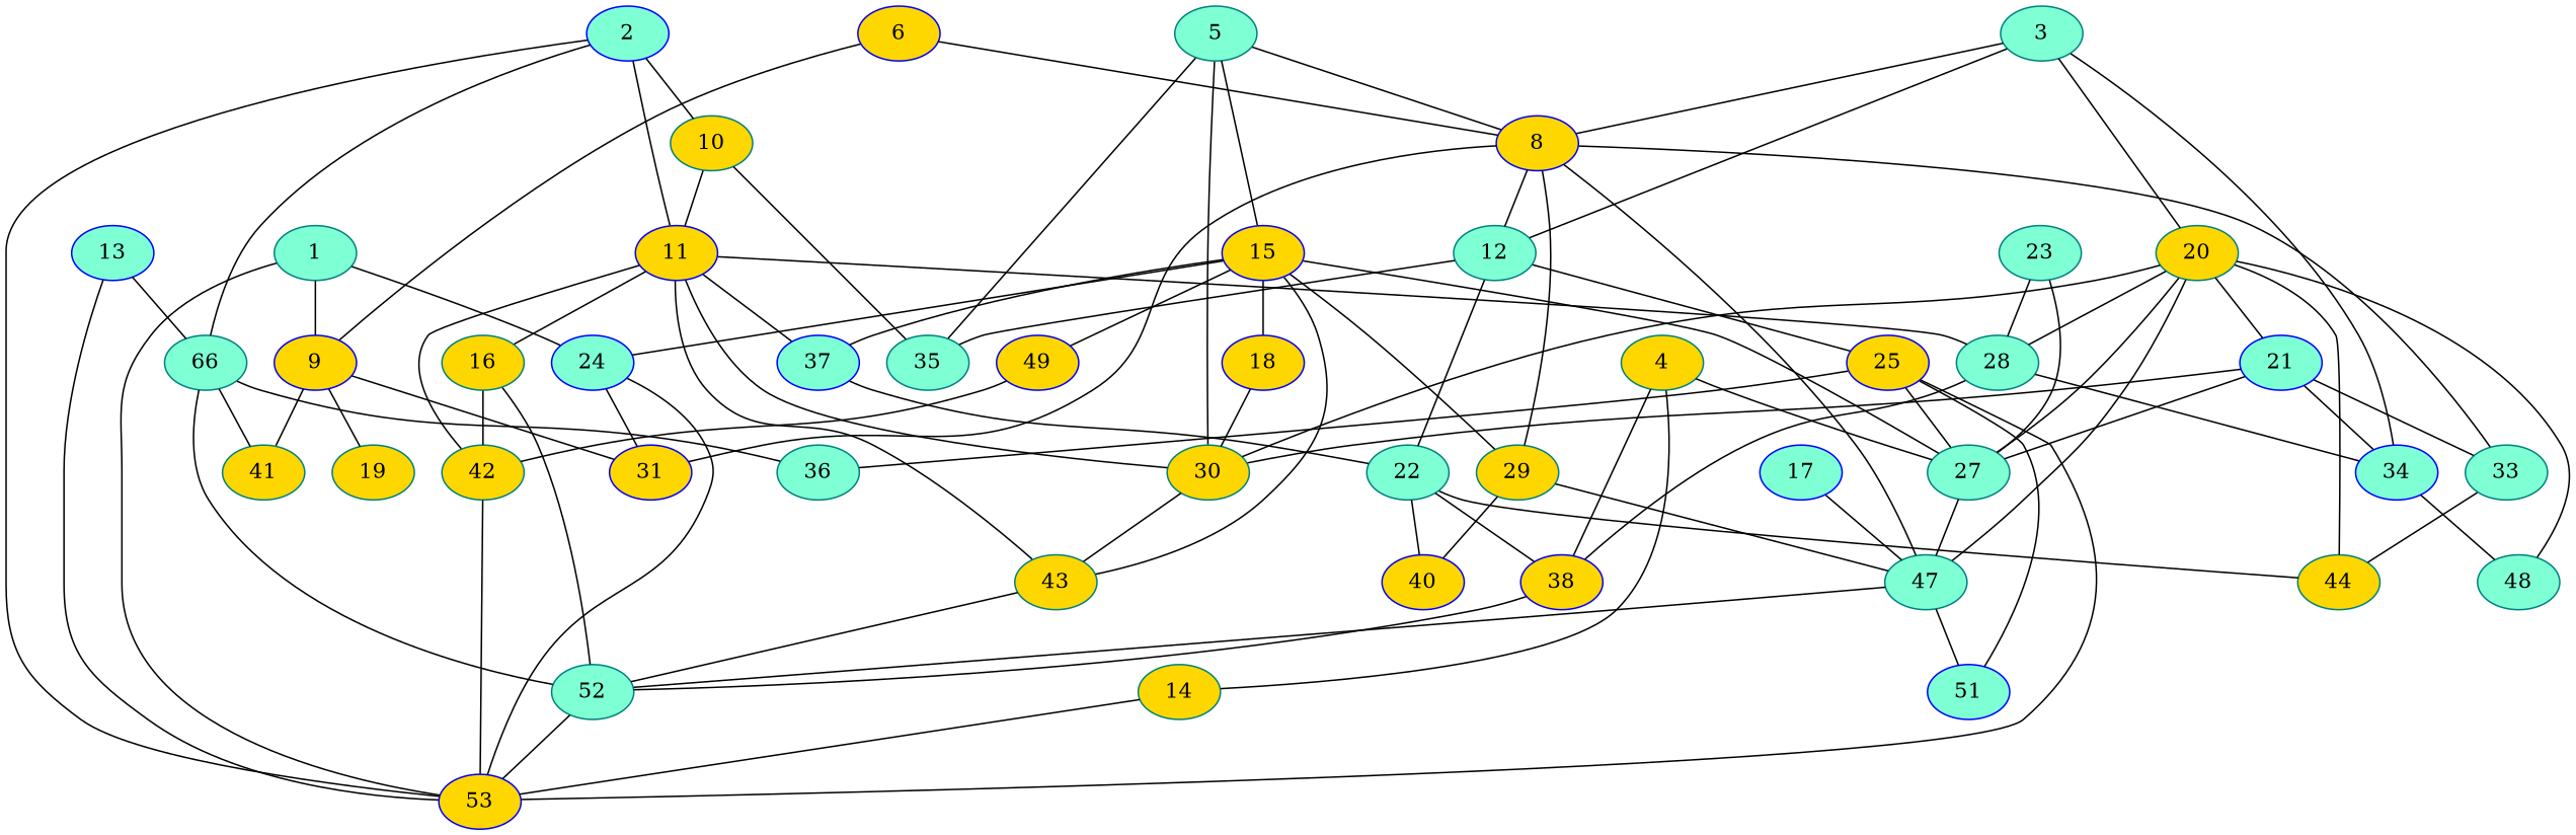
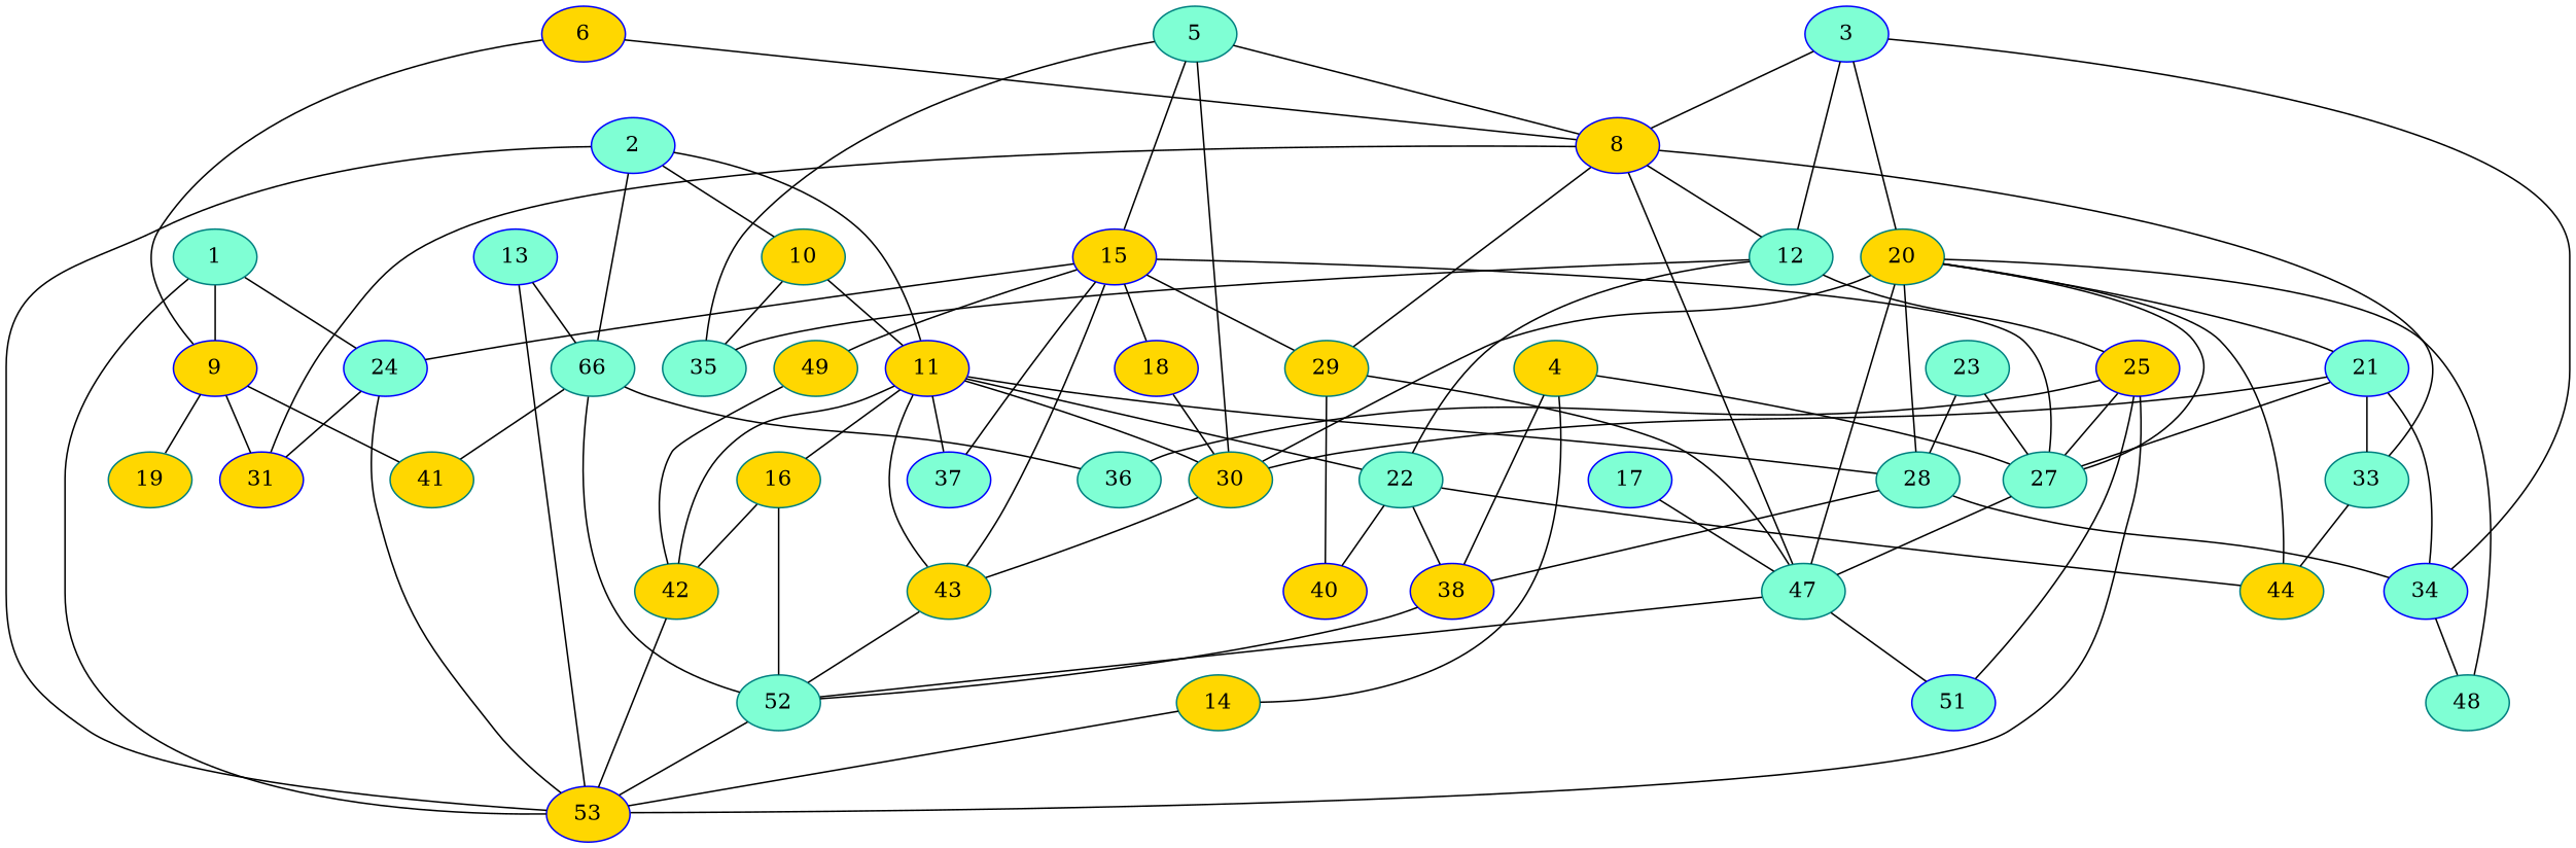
  graph {
    node [color=teal fillcolor=gold style=filled]
    edge [weight=1.0]
    9 [color=blue]
    1 [fillcolor=aquamarine]
    24 [color=blue fillcolor=aquamarine]
    53 [color=blue]
    31 [color=blue]
    19
    41
    2 [color=blue fillcolor=aquamarine]
    10
    11 [color=blue]
    n11 [fillcolor=aquamarine label=66]
    35 [fillcolor=aquamarine]
    30
    16
    22 [fillcolor=aquamarine]
    28 [fillcolor=aquamarine]
    37 [color=blue fillcolor=aquamarine]
    42
    43
    52 [fillcolor=aquamarine]
    36 [fillcolor=aquamarine]
-   3 [fillcolor=aquamarine]
+   3 [color=blue fillcolor=aquamarine]
    8 [color=blue]
    12 [fillcolor=aquamarine]
    20
    34 [color=blue fillcolor=aquamarine]
    29
    33 [fillcolor=aquamarine]
    47 [fillcolor=aquamarine]
    25 [color=blue]
    27 [fillcolor=aquamarine]
    21 [color=blue fillcolor=aquamarine]
    44
    48 [fillcolor=aquamarine]
    4
    14
    38 [color=blue]
    5 [fillcolor=aquamarine]
    15 [color=blue]
    18 [color=blue]
-   49 [color=blue]
+   49
    6 [color=blue]
    40 [color=blue]
    51 [color=blue fillcolor=aquamarine]
    13 [color=blue fillcolor=aquamarine]
    17 [color=blue fillcolor=aquamarine]
    23 [fillcolor=aquamarine]
    9 -- 31
    9 -- 19
    9 -- 41
    1 -- 9
    1 -- 24
    1 -- 53
    24 -- 53
    24 -- 31
    2 -- 53
    2 -- 10 [weight=2.0]
    2 -- 11 [weight=2.0]
    2 -- n11
    10 -- 11
    10 -- 35
    11 -- 30
    11 -- 16
-   37 -- 22 [weight=2.0]
+   11 -- 22 [weight=2.0]
    11 -- 28
    11 -- 37
    11 -- 42
    11 -- 43
    n11 -- 41
    n11 -- 52
    n11 -- 36
    30 -- 43
    16 -- 42
    16 -- 52 [weight=2.0]
    22 -- 44
    22 -- 38
    22 -- 40
    28 -- 34
    28 -- 38
    42 -- 53
    43 -- 52
    52 -- 53
    3 -- 8
    3 -- 12
    3 -- 20
    3 -- 34
    8 -- 31
    8 -- 12
    8 -- 29
    8 -- 33
    8 -- 47
    12 -- 35
    12 -- 22
    12 -- 25
    20 -- 30
    20 -- 28
    20 -- 47 [weight=3.0]
    20 -- 27
    20 -- 21
    20 -- 44
    20 -- 48
    34 -- 48
    29 -- 47
    29 -- 40
    33 -- 44
    47 -- 52
    47 -- 51
    25 -- 53
    25 -- 36
    25 -- 27
    25 -- 51
    27 -- 47
    21 -- 30
    21 -- 34
    21 -- 33
    21 -- 27 [weight=2.0]
    4 -- 27
    4 -- 14
    4 -- 38
    14 -- 53
    38 -- 52
    5 -- 35
    5 -- 30
    5 -- 8
    5 -- 15
    15 -- 24
    15 -- 37
    15 -- 43
    15 -- 29
    15 -- 27
    15 -- 18
    15 -- 49
    18 -- 30
    49 -- 42
    6 -- 9
    6 -- 8
    13 -- 53
    13 -- n11
    17 -- 47 [weight=2.0]
    23 -- 28
    23 -- 27
  }
